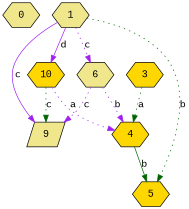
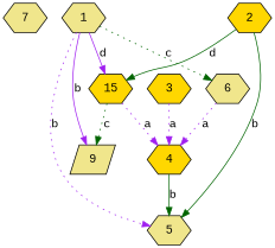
  strict digraph {
    fontname="Liberation Mono"
    node [fillcolor=khaki fontname="Liberation Mono" shape=hexagon style=filled]
    edge [color=purple fontname="Liberation Mono" style=dotted]
-   0
+   0 [label=7]
    4 [fillcolor=gold]
-   5 [fillcolor=gold]
+   5
    n4 [label=6]
    9 [shape=parallelogram]
    1
-   10 [fillcolor=gold]
+   10 [fillcolor=gold label=15]
+   2 [fillcolor=gold]
    3 [fillcolor=gold]
    4 -> 5 [color=darkgreen label=b style=solid]
-   n4 -> 4 [label=b]
-   n4 -> 9 [label=c]
-   1 -> 5 [color=darkgreen label=b]
-   1 -> n4 [label=c]
-   1 -> 9 [label=c style=solid]
+   n4 -> 4 [label=a]
+   1 -> 5 [label=b]
+   1 -> n4 [color=darkgreen label=c]
+   1 -> 9 [label=b style=solid]
    1 -> 10 [label=d style=solid]
    10 -> 4 [label=a]
    10 -> 9 [color=darkgreen label=c]
-   3 -> 4 [color=darkgreen label=a]
+   2 -> 5 [color=darkgreen label=b style=solid]
+   2 -> 10 [color=darkgreen label=d style=solid]
+   3 -> 4 [label=a]
  }
